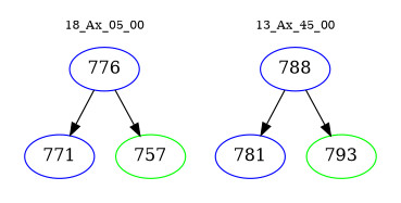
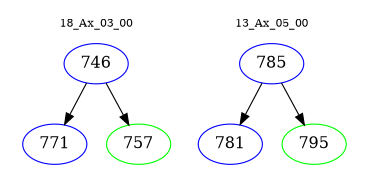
  digraph {
    node [color=blue]
    edge [color=black]
-   n1 [label=776]
+   n1 [label=746]
    n2 [label=771]
    n3 [color=green label=757]
-   n4 [label=788]
+   n4 [label=785]
    n5 [label=781]
-   n6 [color=green label=793]
+   n6 [color=green label=795]
    subgraph cluster_1 {
      color=white
      fontsize=10
-     label="18_Ax_05_00"
+     label="18_Ax_03_00"
      n1
      n2
      n3
    }
    subgraph cluster_2 {
      color=white
      fontsize=10
-     label="13_Ax_45_00"
+     label="13_Ax_05_00"
      n4
      n5
      n6
    }
    n1 -> n2
    n1 -> n3
    n4 -> n5
    n4 -> n6
  }
